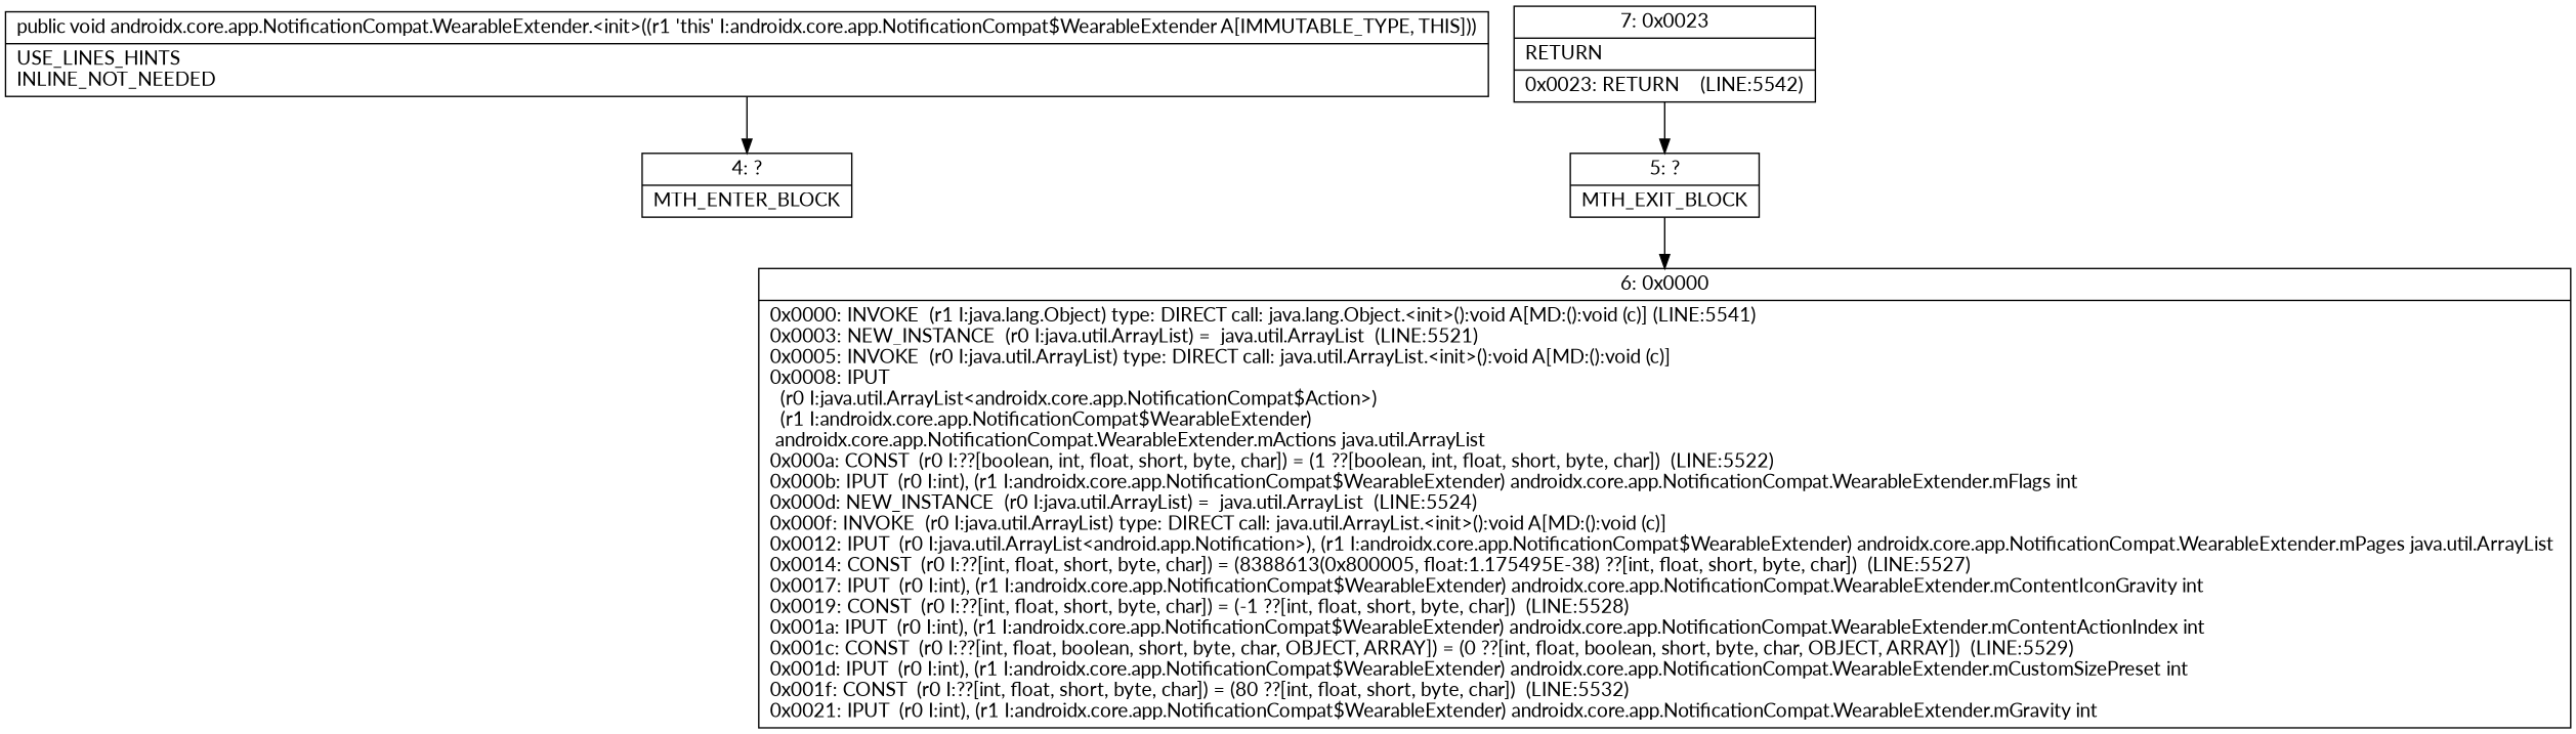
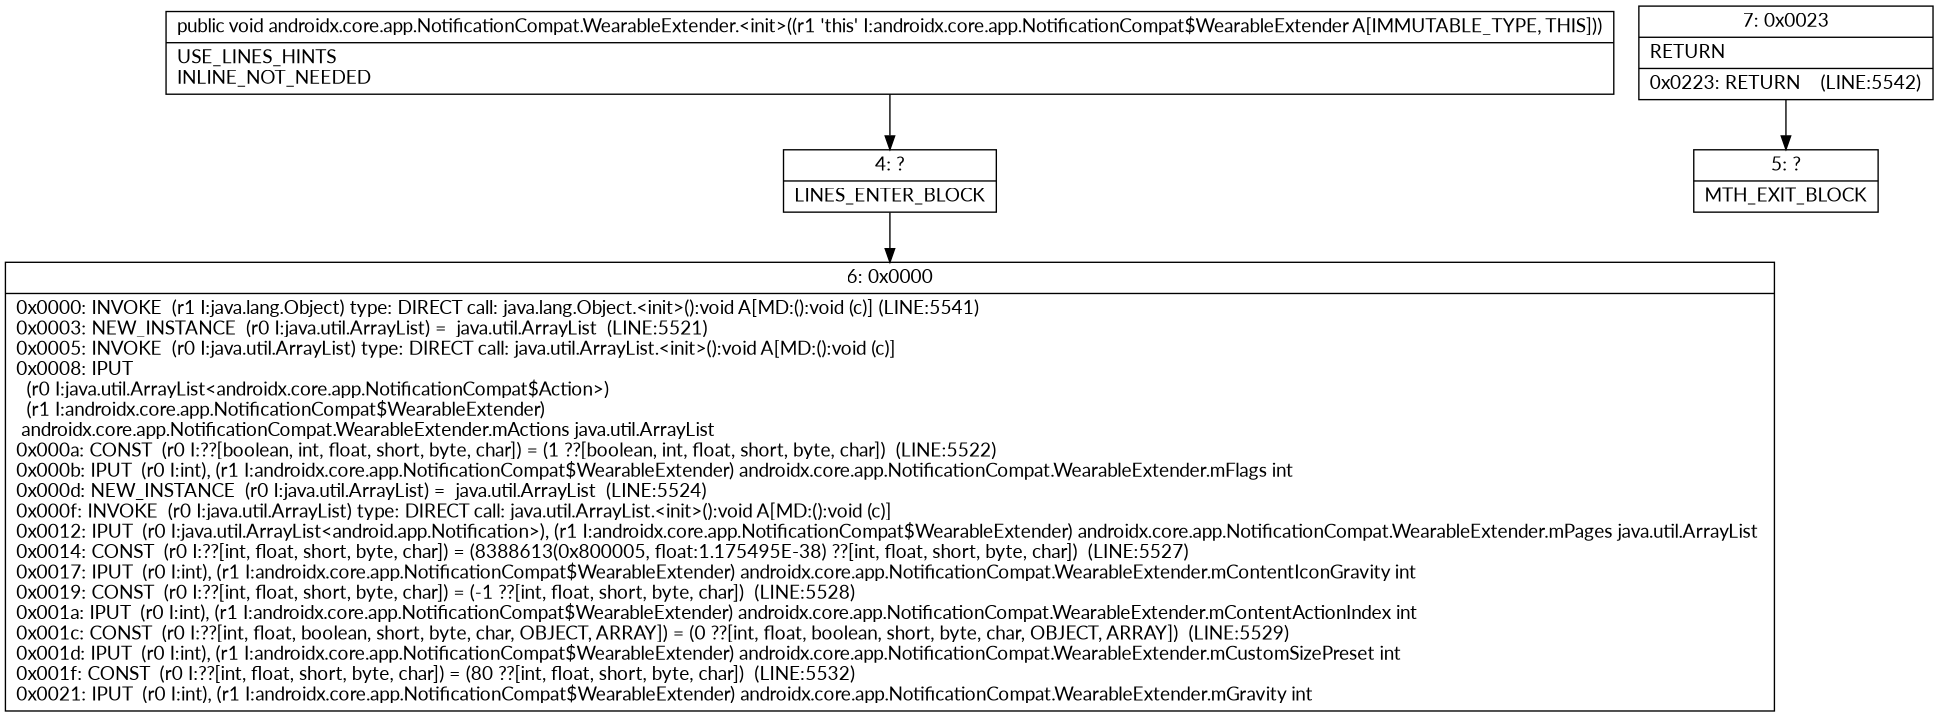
  digraph {
    fontname=Lato
    node [fontname=Lato shape=record]
    edge [fontname=Lato]
-   n1 [label="{4\:\ ?|MTH_ENTER_BLOCK\l}"]
+   n1 [label="{4\:\ ?|LINES_ENTER_BLOCK\l}"]
    n2 [label="{6\:\ 0x0000|0x0000: INVOKE  (r1 I:java.lang.Object) type: DIRECT call: java.lang.Object.\<init\>():void A[MD:():void (c)] (LINE:5541)\l0x0003: NEW_INSTANCE  (r0 I:java.util.ArrayList) =  java.util.ArrayList  (LINE:5521)\l0x0005: INVOKE  (r0 I:java.util.ArrayList) type: DIRECT call: java.util.ArrayList.\<init\>():void A[MD:():void (c)]\l0x0008: IPUT  \l  (r0 I:java.util.ArrayList\<androidx.core.app.NotificationCompat$Action\>)\l  (r1 I:androidx.core.app.NotificationCompat$WearableExtender)\l androidx.core.app.NotificationCompat.WearableExtender.mActions java.util.ArrayList \l0x000a: CONST  (r0 I:??[boolean, int, float, short, byte, char]) = (1 ??[boolean, int, float, short, byte, char])  (LINE:5522)\l0x000b: IPUT  (r0 I:int), (r1 I:androidx.core.app.NotificationCompat$WearableExtender) androidx.core.app.NotificationCompat.WearableExtender.mFlags int \l0x000d: NEW_INSTANCE  (r0 I:java.util.ArrayList) =  java.util.ArrayList  (LINE:5524)\l0x000f: INVOKE  (r0 I:java.util.ArrayList) type: DIRECT call: java.util.ArrayList.\<init\>():void A[MD:():void (c)]\l0x0012: IPUT  (r0 I:java.util.ArrayList\<android.app.Notification\>), (r1 I:androidx.core.app.NotificationCompat$WearableExtender) androidx.core.app.NotificationCompat.WearableExtender.mPages java.util.ArrayList \l0x0014: CONST  (r0 I:??[int, float, short, byte, char]) = (8388613(0x800005, float:1.175495E\-38) ??[int, float, short, byte, char])  (LINE:5527)\l0x0017: IPUT  (r0 I:int), (r1 I:androidx.core.app.NotificationCompat$WearableExtender) androidx.core.app.NotificationCompat.WearableExtender.mContentIconGravity int \l0x0019: CONST  (r0 I:??[int, float, short, byte, char]) = (\-1 ??[int, float, short, byte, char])  (LINE:5528)\l0x001a: IPUT  (r0 I:int), (r1 I:androidx.core.app.NotificationCompat$WearableExtender) androidx.core.app.NotificationCompat.WearableExtender.mContentActionIndex int \l0x001c: CONST  (r0 I:??[int, float, boolean, short, byte, char, OBJECT, ARRAY]) = (0 ??[int, float, boolean, short, byte, char, OBJECT, ARRAY])  (LINE:5529)\l0x001d: IPUT  (r0 I:int), (r1 I:androidx.core.app.NotificationCompat$WearableExtender) androidx.core.app.NotificationCompat.WearableExtender.mCustomSizePreset int \l0x001f: CONST  (r0 I:??[int, float, short, byte, char]) = (80 ??[int, float, short, byte, char])  (LINE:5532)\l0x0021: IPUT  (r0 I:int), (r1 I:androidx.core.app.NotificationCompat$WearableExtender) androidx.core.app.NotificationCompat.WearableExtender.mGravity int \l}"]
-   n3 [label="{7\:\ 0x0023|RETURN\l|0x0023: RETURN    (LINE:5542)\l}"]
+   n3 [label="{7\:\ 0x0023|RETURN\l|0x0223: RETURN    (LINE:5542)\l}"]
    n4 [label="{5\:\ ?|MTH_EXIT_BLOCK\l}"]
    n5 [label="{public void androidx.core.app.NotificationCompat.WearableExtender.\<init\>((r1 'this' I:androidx.core.app.NotificationCompat$WearableExtender A[IMMUTABLE_TYPE, THIS]))  | USE_LINES_HINTS\lINLINE_NOT_NEEDED\l}"]
-   n4 -> n2
+   n1 -> n2
    n3 -> n4
    n5 -> n1
  }
